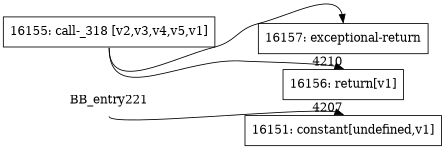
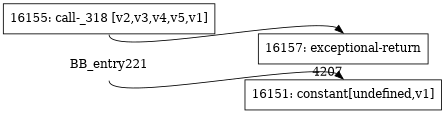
  digraph {
    rankdir=LR
    node [shape=record]
    edge [headport=n tailport=s]
    n1 [label=BB_entry221 shape=none]
    n2 [label="{16151: constant[undefined,v1]}"]
    n3 [label="{16155: call-_318 [v2,v3,v4,v5,v1]}"]
    n4 [label="{16157: exceptional-return}"]
-   n5 [label="{16156: return[v1]}"]
    n1 -> n2 [headlabel="    4207"]
    n3 -> n4 [color=black]
-   n3 -> n5 [headlabel="      4210"]
  }
